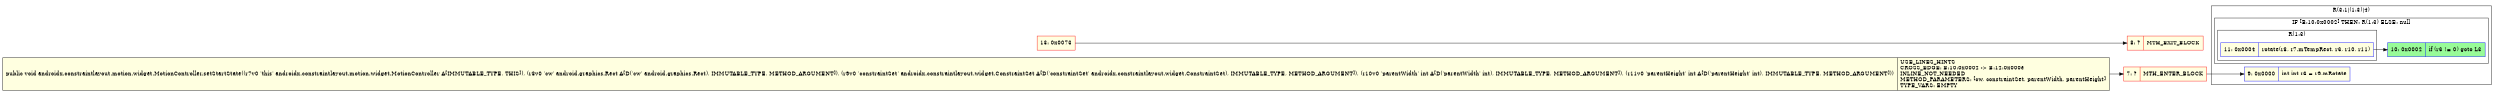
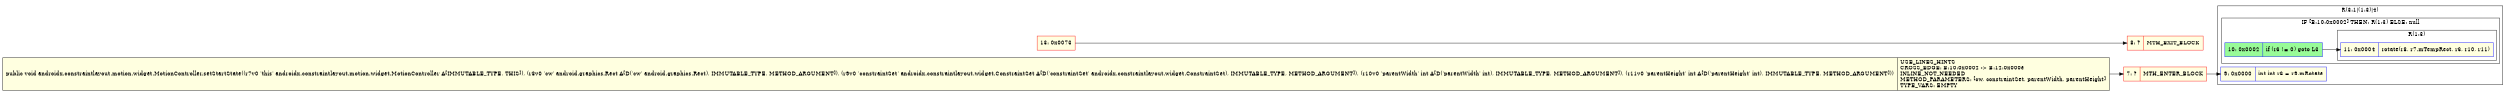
  digraph {
    rankdir=LR
    node [color=blue fillcolor=lightyellow shape=record style=filled]
    n1 [label="{11\:\ 0x0004|rotate(r8, r7.mTempRect, r6, r10, r11)\l}"]
    n2 [fillcolor=palegreen label="{10\:\ 0x0002|if (r6 != 0) goto L3\l}"]
    n3 [label="{9\:\ 0x0000|int int r6 = r9.mRotate\l}"]
    n4 [color=red label="{13\:\ 0x0073}"]
    n5 [color=red label="{8\:\ ?|MTH_EXIT_BLOCK\l}"]
    n6 [color=red label="{7\:\ ?|MTH_ENTER_BLOCK\l}"]
    n7 [label="{public void androidx.constraintlayout.motion.widget.MotionController.setStartState((r7v0 'this' androidx.constraintlayout.motion.widget.MotionController A[IMMUTABLE_TYPE, THIS]), (r8v0 'cw' android.graphics.Rect A[D('cw' android.graphics.Rect), IMMUTABLE_TYPE, METHOD_ARGUMENT]), (r9v0 'constraintSet' androidx.constraintlayout.widget.ConstraintSet A[D('constraintSet' androidx.constraintlayout.widget.ConstraintSet), IMMUTABLE_TYPE, METHOD_ARGUMENT]), (r10v0 'parentWidth' int A[D('parentWidth' int), IMMUTABLE_TYPE, METHOD_ARGUMENT]), (r11v0 'parentHeight' int A[D('parentHeight' int), IMMUTABLE_TYPE, METHOD_ARGUMENT]))  | USE_LINES_HINTS\lCROSS_EDGE: B:10:0x0002 \-\> B:12:0x000e\lINLINE_NOT_NEEDED\lMETHOD_PARAMETERS: [cw, constraintSet, parentWidth, parentHeight]\lTYPE_VARS: EMPTY\l}" color=""]
    subgraph cluster_1 {
      label="R(3:1|(1:3)|4)"
      n3
      subgraph cluster_2 {
        label="IF [B:10:0x0002] THEN: R(1:3) ELSE: null"
        n2
        subgraph cluster_3 {
          label="R(1:3)"
          n1
        }
      }
    }
-   n1 -> n2
+   n2 -> n1
    n4 -> n5
    n6 -> n3
    n7 -> n6
  }
